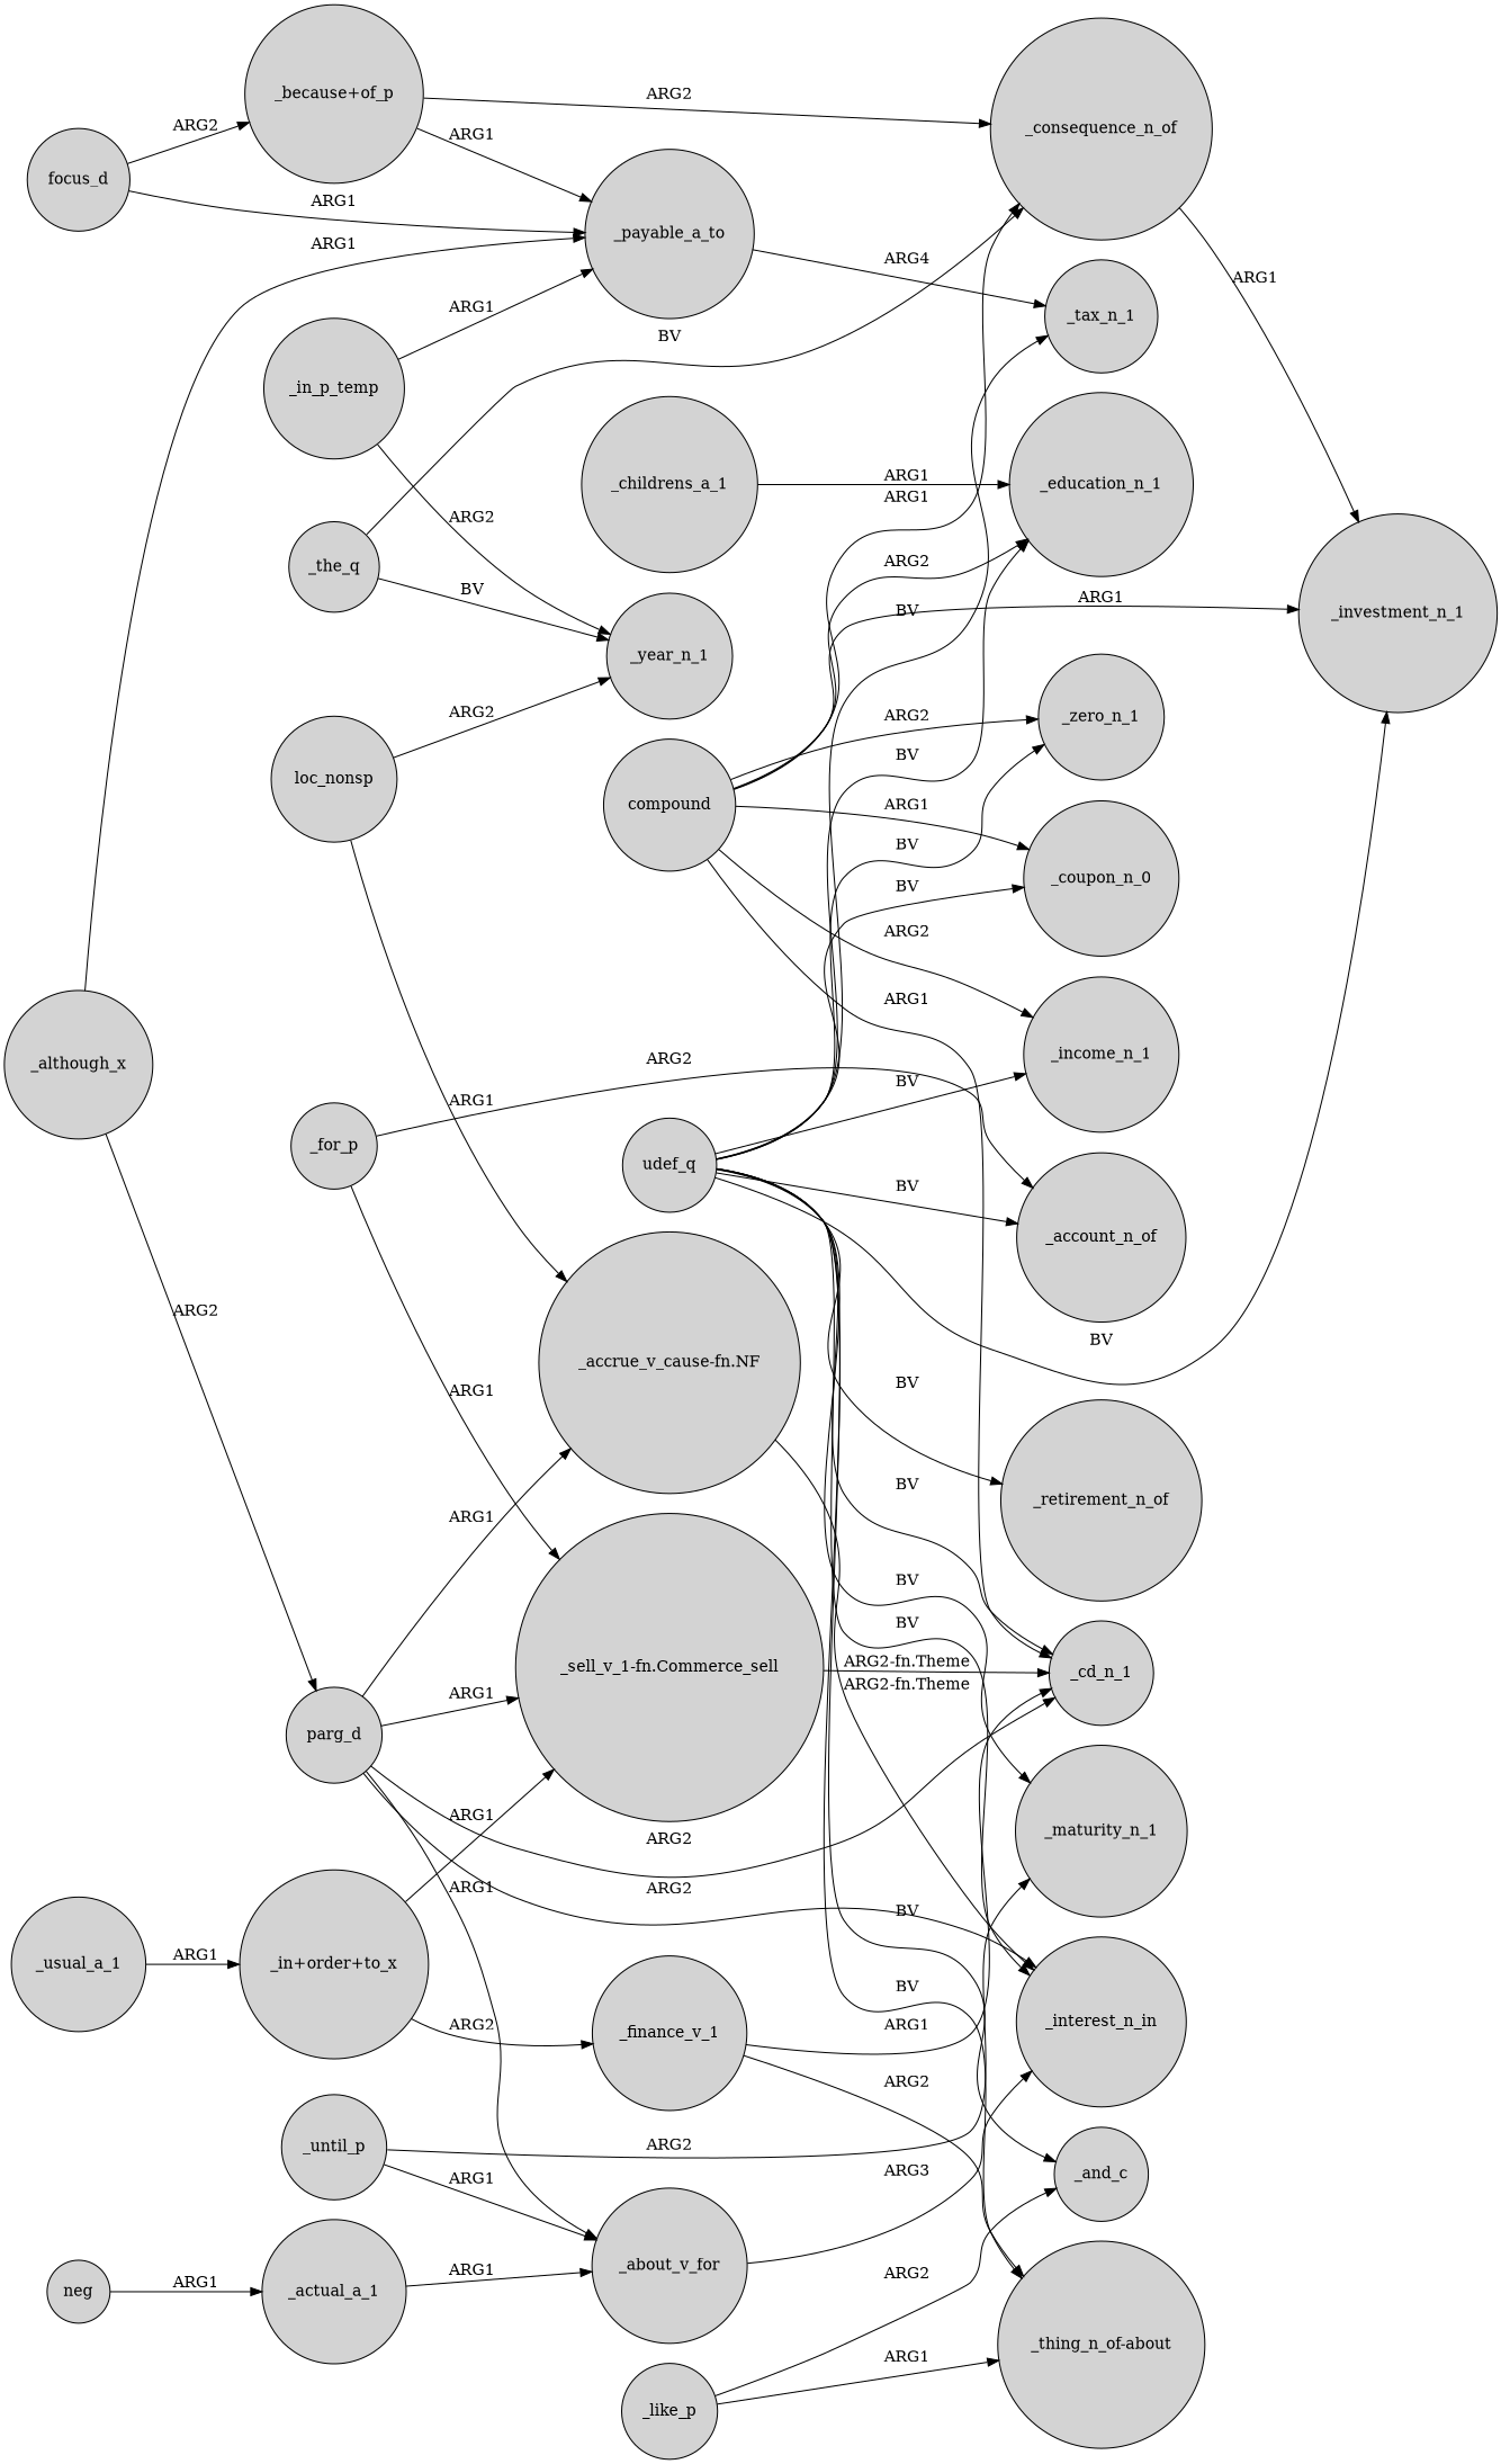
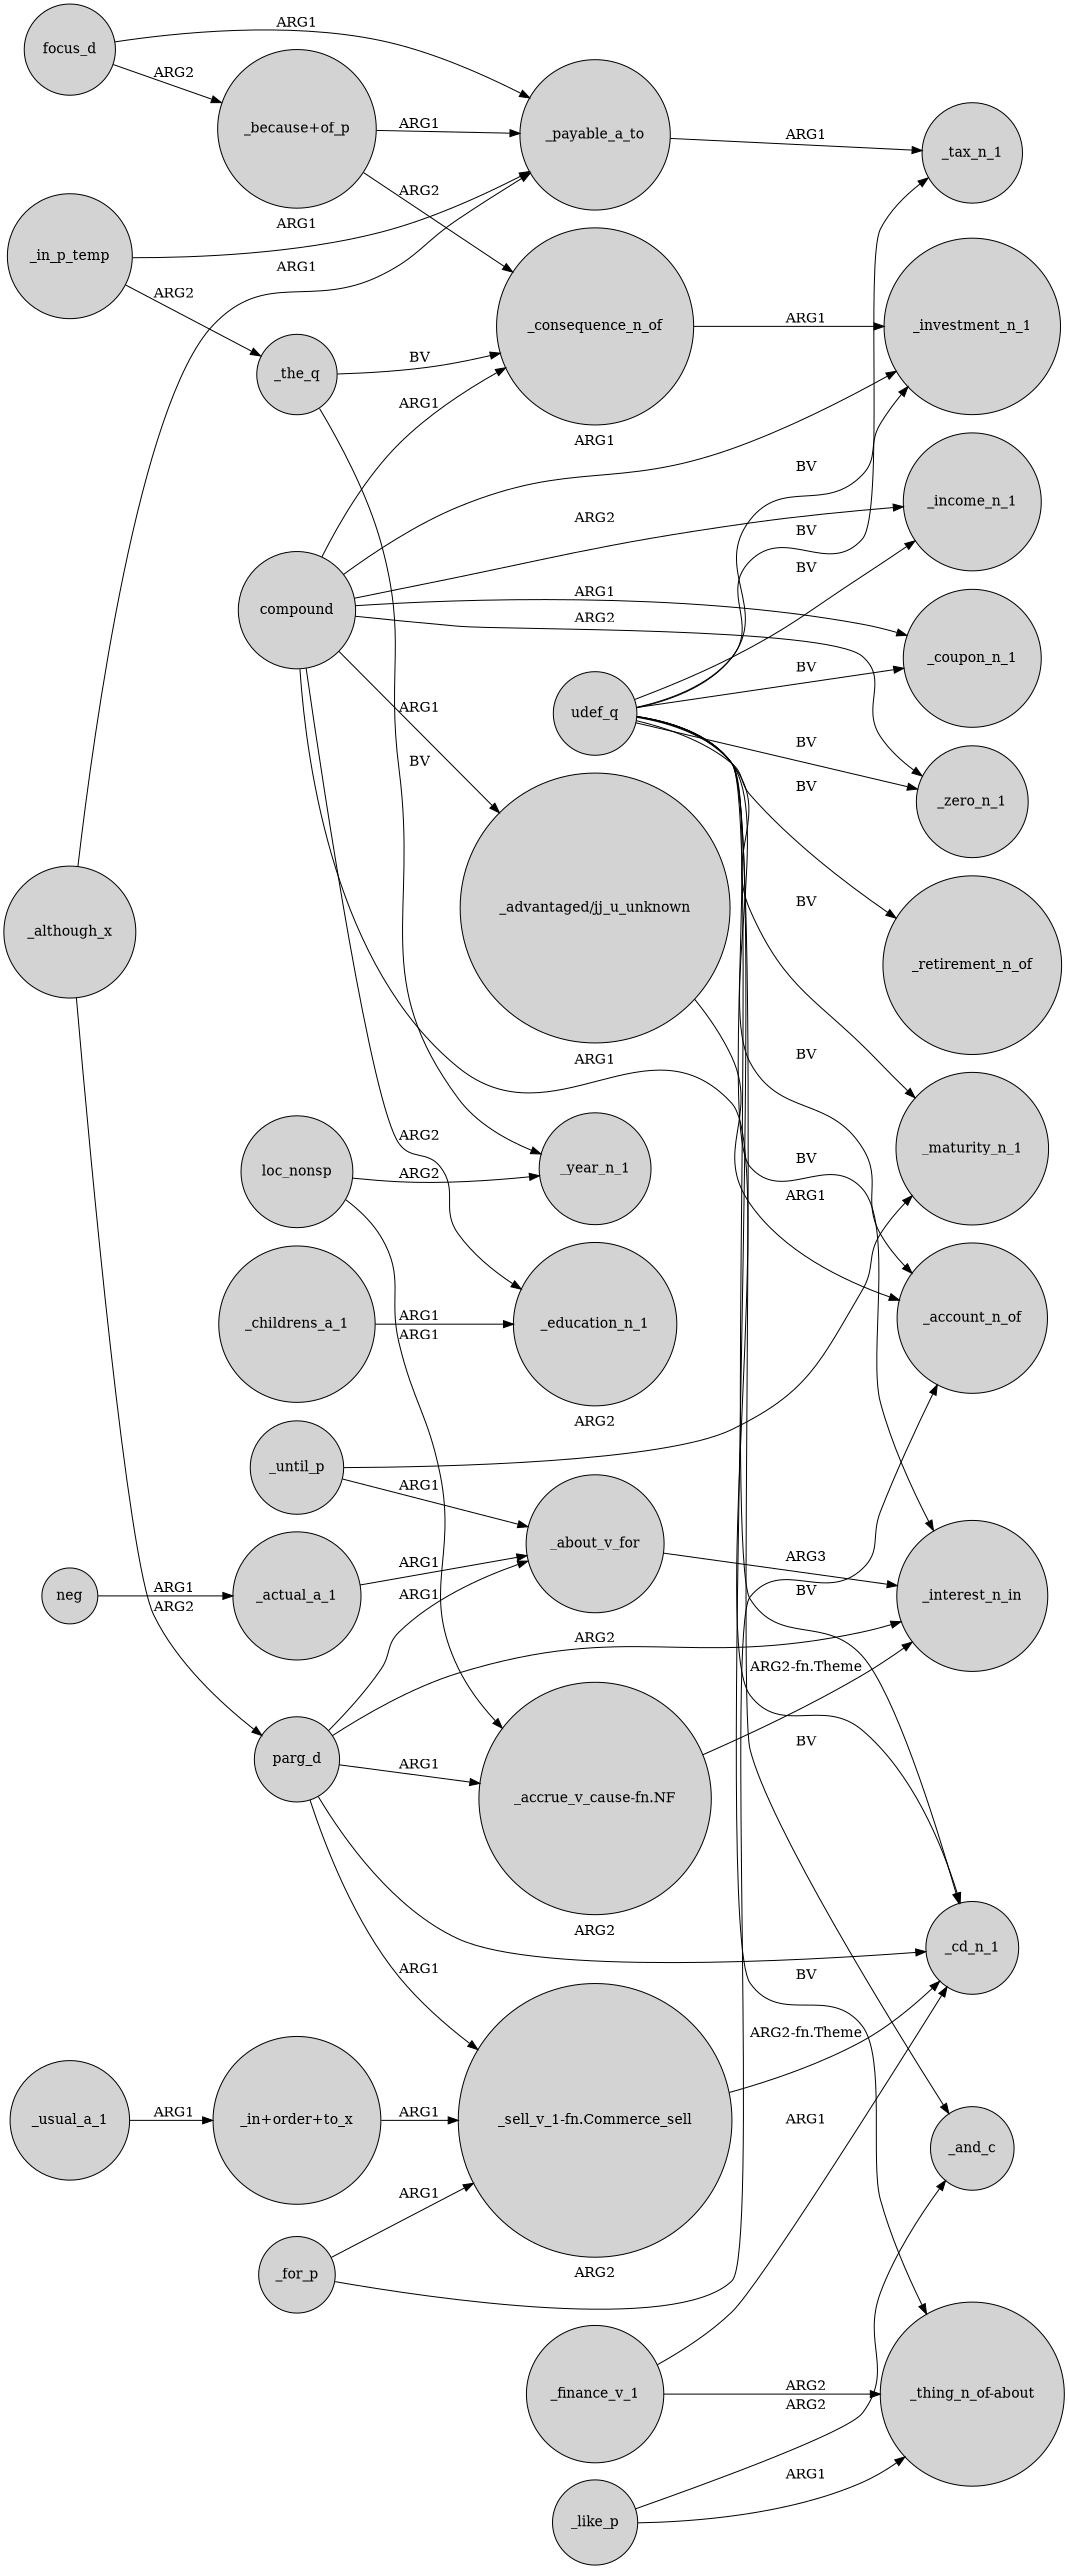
  digraph {
    rankdir=LR
    node [shape=circle style=filled]
    compound
-   _coupon_n_1 [label=_coupon_n_0]
+   _coupon_n_1
    _consequence_n_of
    _investment_n_1
+   "_advantaged/jj_u_unknown"
    _zero_n_1
    _cd_n_1
    _education_n_1
    _income_n_1
    _account_n_of
    udef_q
    _tax_n_1
    "_thing_n_of-about"
    _interest_n_in
    _maturity_n_1
    _retirement_n_of
    _and_c
    "_sell_v_1-fn.Commerce_sell"
    parg_d
    n20 [label=_about_v_for]
    "_accrue_v_cause-fn.NF"
    _finance_v_1
    _actual_a_1
    neg
    _for_p
    _although_x
    _payable_a_to
    _childrens_a_1
    "_because+of_p"
    _until_p
    loc_nonsp
    _year_n_1
    _like_p
    _in_p_temp
    _the_q
    focus_d
    "_in+order+to_x"
    _usual_a_1
    compound -> _coupon_n_1 [label=ARG1]
    compound -> _consequence_n_of [label=ARG1]
    compound -> _investment_n_1 [label=ARG1]
+   compound -> "_advantaged/jj_u_unknown" [label=ARG1]
    compound -> _zero_n_1 [label=ARG2]
    compound -> _cd_n_1 [label=ARG1]
    compound -> _education_n_1 [label=ARG2]
    compound -> _income_n_1 [label=ARG2]
    _consequence_n_of -> _investment_n_1 [label=ARG1]
+   "_advantaged/jj_u_unknown" -> _account_n_of [label=ARG1]
    udef_q -> _coupon_n_1 [label=BV]
    udef_q -> _investment_n_1 [label=BV]
    udef_q -> _zero_n_1 [label=BV]
    udef_q -> _cd_n_1 [label=BV]
-   udef_q -> _education_n_1 [label=BV]
    udef_q -> _income_n_1 [label=BV]
    udef_q -> _account_n_of [label=BV]
    udef_q -> _tax_n_1 [label=BV]
    udef_q -> "_thing_n_of-about" [label=BV]
    udef_q -> _interest_n_in [label=BV]
    udef_q -> _maturity_n_1 [label=BV]
    udef_q -> _retirement_n_of [label=BV]
    udef_q -> _and_c [label=BV]
    "_sell_v_1-fn.Commerce_sell" -> _cd_n_1 [label="ARG2-fn.Theme"]
    parg_d -> _cd_n_1 [label=ARG2]
    parg_d -> _interest_n_in [label=ARG2]
    parg_d -> "_sell_v_1-fn.Commerce_sell" [label=ARG1]
    parg_d -> n20 [label=ARG1]
    parg_d -> "_accrue_v_cause-fn.NF" [label=ARG1]
    n20 -> _interest_n_in [label=ARG3]
    "_accrue_v_cause-fn.NF" -> _interest_n_in [label="ARG2-fn.Theme"]
    _finance_v_1 -> _cd_n_1 [label=ARG1]
    _finance_v_1 -> "_thing_n_of-about" [label=ARG2]
    _actual_a_1 -> n20 [label=ARG1]
    neg -> _actual_a_1 [label=ARG1]
    _for_p -> _account_n_of [label=ARG2]
    _for_p -> "_sell_v_1-fn.Commerce_sell" [label=ARG1]
    _although_x -> parg_d [label=ARG2]
    _although_x -> _payable_a_to [label=ARG1]
-   _payable_a_to -> _tax_n_1 [label=ARG4]
+   _payable_a_to -> _tax_n_1 [label=ARG1]
    _childrens_a_1 -> _education_n_1 [label=ARG1]
    "_because+of_p" -> _consequence_n_of [label=ARG2]
    "_because+of_p" -> _payable_a_to [label=ARG1]
    _until_p -> _maturity_n_1 [label=ARG2]
    _until_p -> n20 [label=ARG1]
    loc_nonsp -> "_accrue_v_cause-fn.NF" [label=ARG1]
    loc_nonsp -> _year_n_1 [label=ARG2]
    _like_p -> "_thing_n_of-about" [label=ARG1]
    _like_p -> _and_c [label=ARG2]
    _in_p_temp -> _payable_a_to [label=ARG1]
-   _in_p_temp -> _year_n_1 [label=ARG2]
+   _in_p_temp -> _the_q [label=ARG2]
    _the_q -> _consequence_n_of [label=BV]
    _the_q -> _year_n_1 [label=BV]
    focus_d -> _payable_a_to [label=ARG1]
    focus_d -> "_because+of_p" [label=ARG2]
    "_in+order+to_x" -> "_sell_v_1-fn.Commerce_sell" [label=ARG1]
-   "_in+order+to_x" -> _finance_v_1 [label=ARG2]
    _usual_a_1 -> "_in+order+to_x" [label=ARG1]
  }
